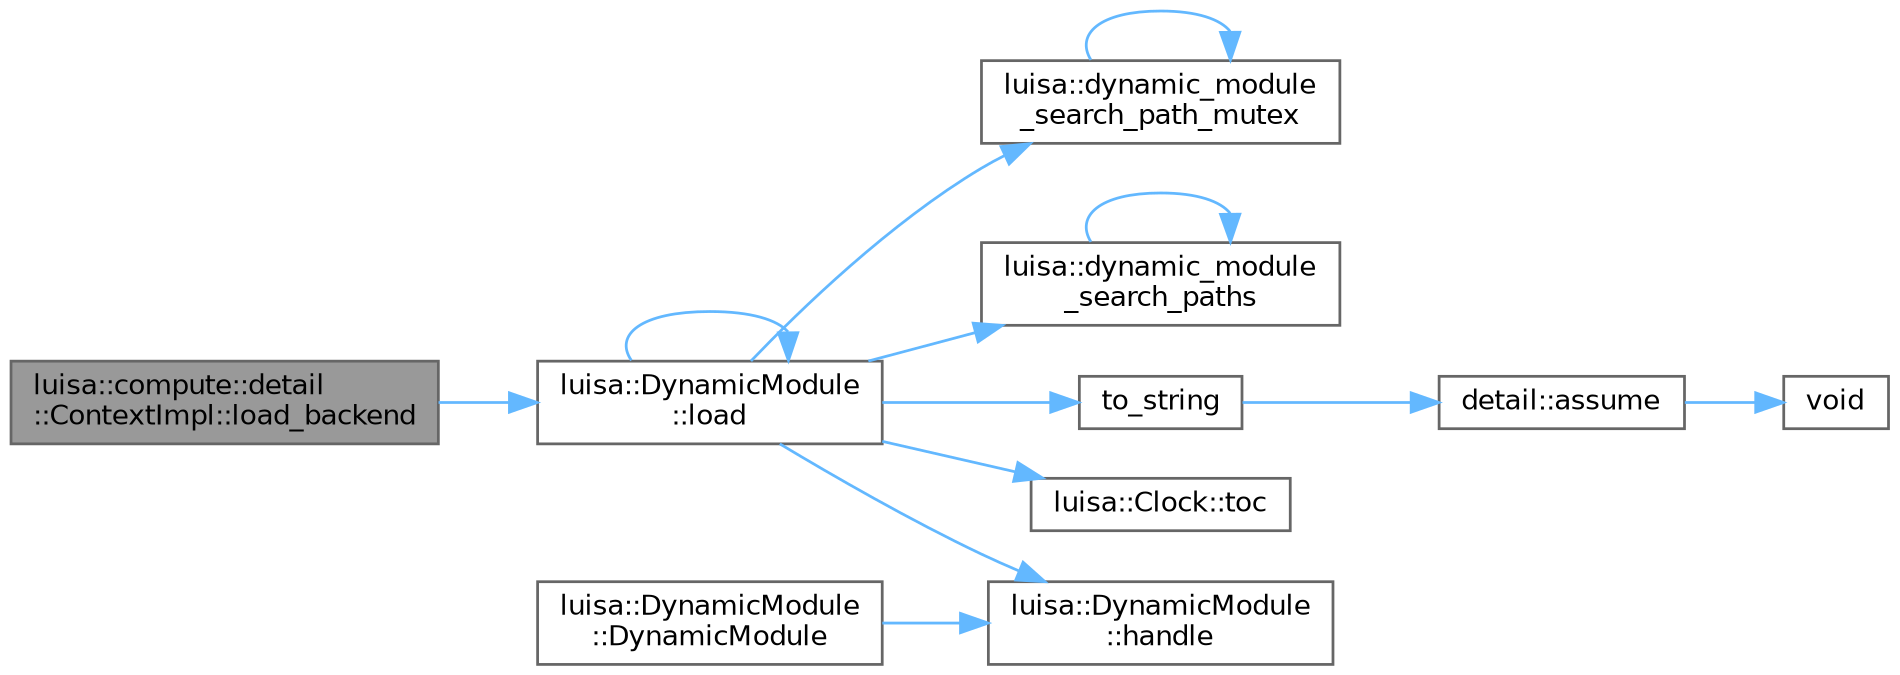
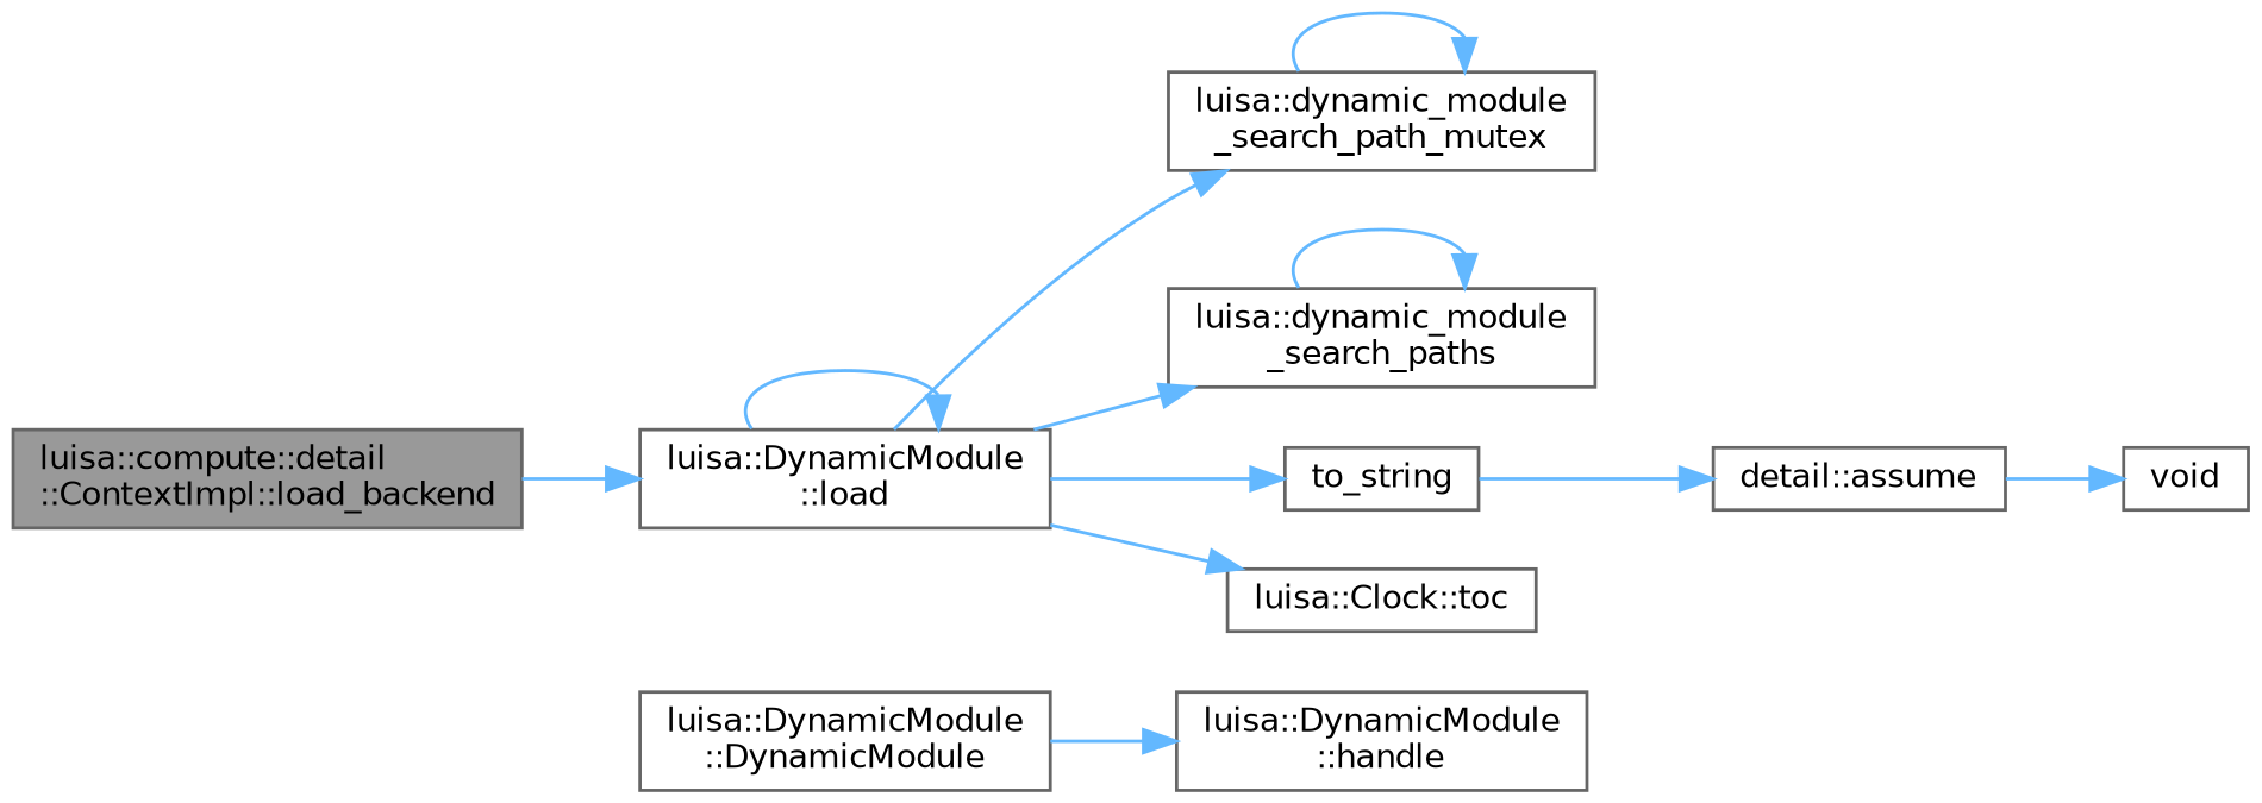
  digraph {
    rankdir=LR
    node [color=grey40 fillcolor=white fontname=Helvetica fontsize=10 shape=box style=filled]
    edge [color=steelblue1 fontname=Helvetica fontsize=10 labelfontname=Helvetica labelfontsize=10 style=solid]
    n1 [color=gray40 fillcolor=grey60 fontcolor=black height=0.2 label="luisa::compute::detail\l::ContextImpl::load_backend" width=0.4]
    n2 [height=0.2 label="luisa::DynamicModule\l::load" width=0.4]
    n3 [height=0.2 label="luisa::dynamic_module\l_search_path_mutex" width=0.4]
    n4 [height=0.2 label="luisa::dynamic_module\l_search_paths" width=0.4]
    n5 [height=0.2 label="luisa::DynamicModule\l::handle" width=0.4]
    n6 [height=0.2 label=to_string width=0.4]
    n7 [height=0.2 label="luisa::Clock::toc" width=0.4]
    n8 [height=0.2 label="luisa::DynamicModule\l::DynamicModule" width=0.4]
    n9 [height=0.2 label="detail::assume" width=0.4]
    n10 [height=0.2 label=void width=0.4]
    n1 -> n2
    n2 -> n2
    n2 -> n3
    n2 -> n4
-   n2 -> n5
    n2 -> n6
    n2 -> n7
    n3 -> n3
    n4 -> n4
    n6 -> n9
    n8 -> n5
    n9 -> n10
  }
